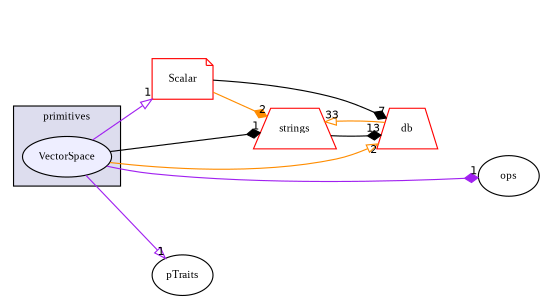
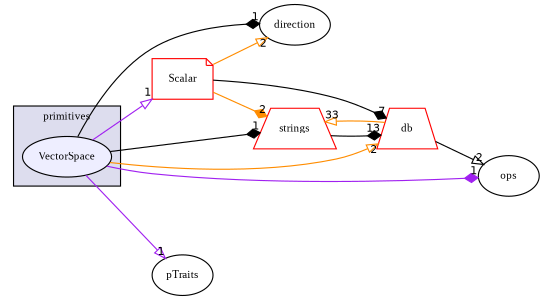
  digraph {
    compound=true
    fontname="Liberation Serif"
    rankdir=LR
    node [fontname="Liberation Serif" fontsize=10 shape=ellipse]
    edge [arrowhead=diamond color=black fontname="Liberation Serif" headlabel=1 labeldistance=1.5 labelfontname=Helvetica labelfontsize=10]
    n1 [fillcolor="#eeeeff" label=VectorSpace pencolor=black style=filled]
+   n2 [label=direction]
    n3 [color=red label=strings shape=trapezium]
    n4 [label=ops]
    n5 [color=red label=Scalar shape=note]
    n6 [color=red label=db shape=trapezium]
    n7 [label=pTraits]
    subgraph cluster_1 {
      bgcolor="#ddddee"
      fontsize=10
      label=primitives
      pencolor=black
      n1
    }
+   n1 -> n2
    n1 -> n3
    n1 -> n4 [color=purple]
    n1 -> n5 [arrowhead=onormal color=purple]
    n1 -> n6 [arrowhead=onormal color=darkorange headlabel=2]
    n1 -> n7 [arrowhead=onormal color=purple]
    n3 -> n6 [headlabel=13]
+   n5 -> n2 [arrowhead=onormal color=darkorange headlabel=2]
    n5 -> n3 [color=darkorange headlabel=2]
    n5 -> n6 [headlabel=7]
    n6 -> n3 [arrowhead=onormal color=darkorange headlabel=33]
+   n6 -> n4 [arrowhead=onormal headlabel=2]
  }
